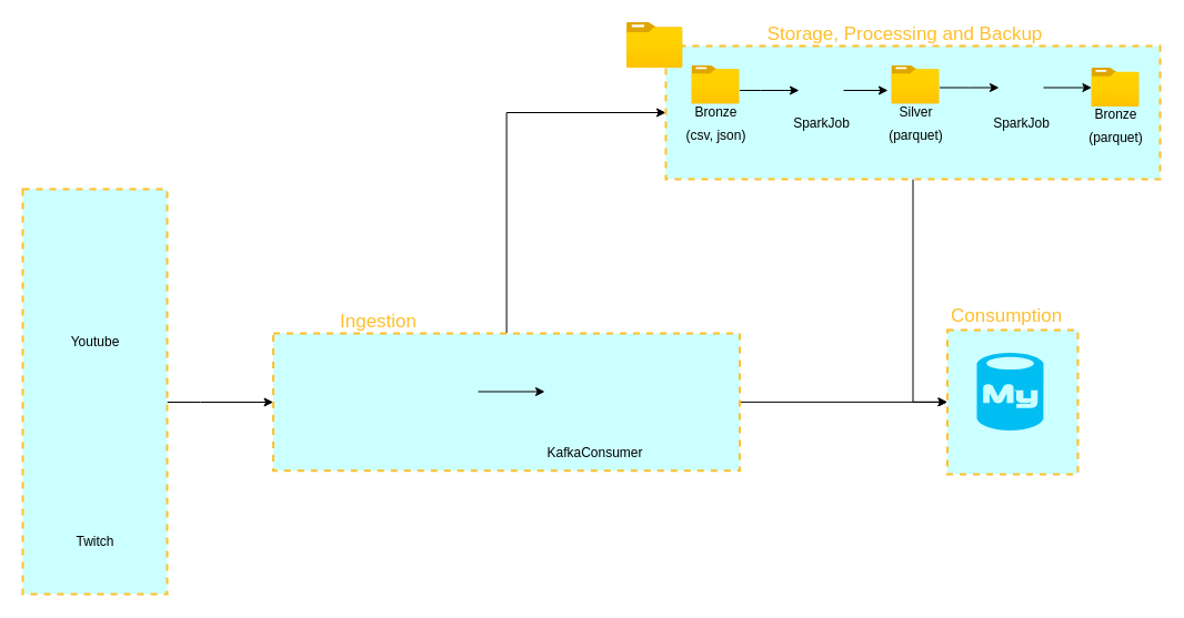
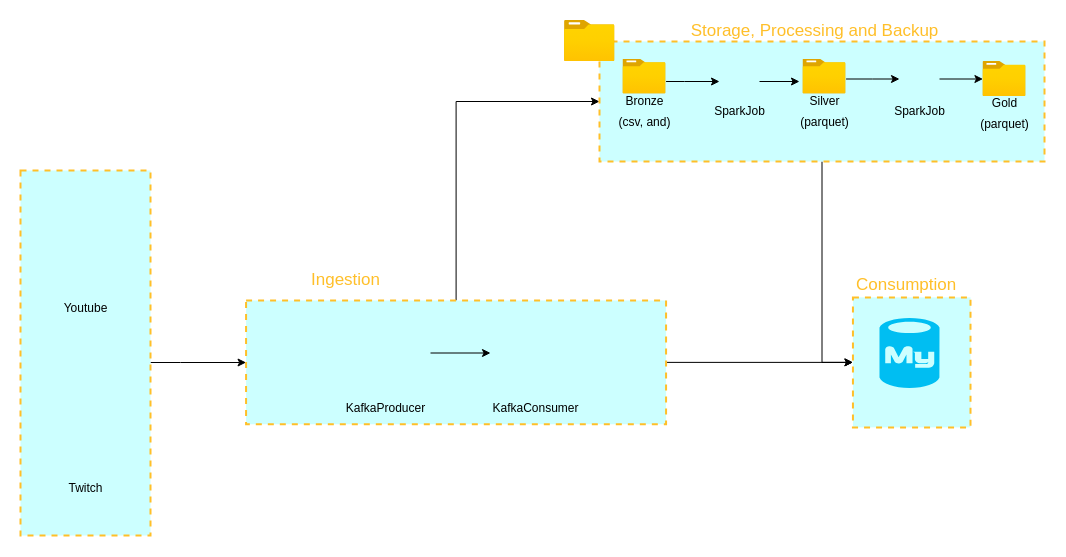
  <mxCell id="0" />
  <mxCell id="1" parent="0" />
  <mxCell id="2" value="" style="fillColor=#CCFFFF;strokeColor=#FFBF29;dashed=1;verticalAlign=top;fontStyle=0;strokeWidth=2;" parent="1" vertex="1"><mxGeometry x="852.44" y="296.88" width="117.56" height="130" as="geometry" /></mxCell>
  <mxCell id="3" style="edgeStyle=orthogonalEdgeStyle;rounded=0;orthogonalLoop=1;jettySize=auto;html=1;entryX=0;entryY=0.5;entryDx=0;entryDy=0;fontSize=12;fontColor=#000000;" parent="1" source="5" target="19" edge="1"><mxGeometry relative="1" as="geometry" /></mxCell>
  <mxCell id="4" style="edgeStyle=orthogonalEdgeStyle;rounded=0;orthogonalLoop=1;jettySize=auto;html=1;entryX=0;entryY=0.5;entryDx=0;entryDy=0;fontSize=12;fontColor=#000000;" parent="1" source="5" target="2" edge="1"><mxGeometry relative="1" as="geometry" /></mxCell>
  <mxCell id="5" value="" style="fillColor=#CCFFFF;strokeColor=#FFBF29;dashed=1;verticalAlign=top;fontStyle=0;strokeWidth=2;" parent="1" vertex="1"><mxGeometry x="245.57" y="300" width="420" height="123.75" as="geometry" /></mxCell>
  <mxCell id="6" style="edgeStyle=orthogonalEdgeStyle;rounded=0;orthogonalLoop=1;jettySize=auto;html=1;fontSize=12;fontColor=#000000;" parent="1" source="7" target="5" edge="1"><mxGeometry relative="1" as="geometry"><Array as="points"><mxPoint x="180" y="362" /><mxPoint x="180" y="362" /></Array></mxGeometry></mxCell>
  <mxCell id="7" value="" style="fillColor=#CCFFFF;strokeColor=#FFBF29;dashed=1;verticalAlign=top;fontStyle=0;strokeWidth=2;" parent="1" vertex="1"><mxGeometry x="20" y="170" width="130" height="365" as="geometry" /></mxCell>
  <mxCell id="8" value="" style="verticalLabelPosition=bottom;html=1;verticalAlign=top;align=center;strokeColor=none;fillColor=#00BEF2;shape=mxgraph.azure.mysql_database;" parent="1" vertex="1"><mxGeometry x="879" y="317.5" width="60" height="70" as="geometry" /></mxCell>
  <mxCell id="9" style="edgeStyle=orthogonalEdgeStyle;rounded=0;orthogonalLoop=1;jettySize=auto;html=1;fontSize=12;fontColor=#000000;" parent="1" source="10" target="16" edge="1"><mxGeometry relative="1" as="geometry" /></mxCell>
  <mxCell id="10" value="" style="shape=image;verticalLabelPosition=bottom;labelBackgroundColor=default;verticalAlign=top;aspect=fixed;imageAspect=0;image=https://cdn.icon-icons.com/icons2/2248/PNG/512/apache_kafka_icon_138937.png;" parent="1" vertex="1"><mxGeometry x="340" y="307.5" width="90" height="90" as="geometry" /></mxCell>
+ <mxCell id="11" value="KafkaProducer" style="text;html=1;align=center;verticalAlign=middle;resizable=0;points=[];autosize=1;strokeColor=none;fillColor=none;" parent="1" vertex="1"><mxGeometry x="340" y="397.5" width="90" height="20" as="geometry" /></mxCell>
  <mxCell id="12" value="" style="shape=image;verticalLabelPosition=bottom;labelBackgroundColor=default;verticalAlign=top;aspect=fixed;imageAspect=0;image=https://rotony.com.br/wp-content/uploads/2021/09/free-youtube-logo-icon-2431-thumb.png;" parent="1" vertex="1"><mxGeometry x="45" y="227.5" width="80" height="80" as="geometry" /></mxCell>
  <mxCell id="13" value="Youtube" style="text;html=1;align=center;verticalAlign=middle;resizable=0;points=[];autosize=1;strokeColor=none;fillColor=none;" parent="1" vertex="1"><mxGeometry x="55" y="297.5" width="60" height="20" as="geometry" /></mxCell>
  <mxCell id="14" value="" style="shape=image;verticalLabelPosition=bottom;labelBackgroundColor=default;verticalAlign=top;aspect=fixed;imageAspect=0;image=https://cdn-icons-png.flaticon.com/512/5968/5968819.png;" parent="1" vertex="1"><mxGeometry x="55" y="357.5" width="70" height="70" as="geometry" /></mxCell>
  <mxCell id="15" value="Twitch" style="text;html=1;align=center;verticalAlign=middle;resizable=0;points=[];autosize=1;strokeColor=none;fillColor=none;" parent="1" vertex="1"><mxGeometry x="60" y="477.5" width="50" height="20" as="geometry" /></mxCell>
  <mxCell id="16" value="" style="shape=image;verticalLabelPosition=bottom;labelBackgroundColor=default;verticalAlign=top;aspect=fixed;imageAspect=0;image=https://cdn.icon-icons.com/icons2/2248/PNG/512/apache_kafka_icon_138937.png;" parent="1" vertex="1"><mxGeometry x="490" y="307.5" width="90" height="90" as="geometry" /></mxCell>
  <mxCell id="17" value="KafkaConsumer" style="text;html=1;align=center;verticalAlign=middle;resizable=0;points=[];autosize=1;strokeColor=none;fillColor=none;" parent="1" vertex="1"><mxGeometry x="485" y="397.5" width="100" height="20" as="geometry" /></mxCell>
  <mxCell id="18" style="edgeStyle=orthogonalEdgeStyle;rounded=0;orthogonalLoop=1;jettySize=auto;html=1;entryX=0;entryY=0.5;entryDx=0;entryDy=0;fontSize=12;fontColor=#000000;" parent="1" source="19" target="2" edge="1"><mxGeometry relative="1" as="geometry" /></mxCell>
  <mxCell id="19" value="" style="fillColor=#CCFFFF;strokeColor=#FFBF29;dashed=1;verticalAlign=top;fontStyle=0;strokeWidth=2;" parent="1" vertex="1"><mxGeometry x="599" y="41" width="445" height="120" as="geometry" /></mxCell>
  <mxCell id="20" value="" style="aspect=fixed;html=1;points=[];align=center;image;fontSize=12;image=img/lib/azure2/general/Folder_Blank.svg;" parent="1" vertex="1"><mxGeometry x="564" y="20" width="50.52" height="41" as="geometry" /></mxCell>
  <mxCell id="21" style="edgeStyle=orthogonalEdgeStyle;rounded=0;orthogonalLoop=1;jettySize=auto;html=1;entryX=-0.08;entryY=0.643;entryDx=0;entryDy=0;entryPerimeter=0;fontSize=12;fontColor=#000000;" parent="1" source="22" target="28" edge="1"><mxGeometry relative="1" as="geometry" /></mxCell>
  <mxCell id="22" value="" style="shape=image;verticalLabelPosition=bottom;labelBackgroundColor=default;verticalAlign=top;aspect=fixed;imageAspect=0;image=https://cdn.icon-icons.com/icons2/2699/PNG/512/apache_spark_logo_icon_170560.png;" parent="1" vertex="1"><mxGeometry x="719" y="61" width="40" height="40" as="geometry" /></mxCell>
  <mxCell id="23" value="&lt;font style=&quot;font-size: 17px;&quot;&gt;Storage, Processing and Backup&lt;/font&gt;" style="text;html=1;align=center;verticalAlign=middle;resizable=0;points=[];autosize=1;strokeColor=none;fillColor=none;fontColor=#FFBF29;" parent="1" vertex="1"><mxGeometry x="684" y="21" width="260" height="20" as="geometry" /></mxCell>
  <mxCell id="24" style="edgeStyle=orthogonalEdgeStyle;rounded=0;orthogonalLoop=1;jettySize=auto;html=1;entryX=0;entryY=0.5;entryDx=0;entryDy=0;fontSize=12;fontColor=#000000;" parent="1" source="25" target="22" edge="1"><mxGeometry relative="1" as="geometry"><Array as="points"><mxPoint x="684" y="81" /><mxPoint x="684" y="81" /></Array></mxGeometry></mxCell>
  <mxCell id="25" value="" style="aspect=fixed;html=1;points=[];align=center;image;fontSize=12;image=img/lib/azure2/general/Folder_Blank.svg;" parent="1" vertex="1"><mxGeometry x="622.44" y="58.5" width="43.13" height="35" as="geometry" /></mxCell>
- <mxCell id="26" value="&lt;font color=&quot;#000000&quot; style=&quot;font-size: 12px;&quot;&gt;Bronze&lt;br&gt;(csv, json)&lt;br&gt;&lt;/font&gt;" style="text;html=1;align=center;verticalAlign=middle;resizable=0;points=[];autosize=1;strokeColor=none;fillColor=none;fontSize=17;fontColor=#FFBF29;" parent="1" vertex="1"><mxGeometry x="609" y="84.5" width="70" height="50" as="geometry" /></mxCell>
+ <mxCell id="26" value="&lt;font color=&quot;#000000&quot; style=&quot;font-size: 12px;&quot;&gt;Bronze&lt;br&gt;(csv, and)&lt;br&gt;&lt;/font&gt;" style="text;html=1;align=center;verticalAlign=middle;resizable=0;points=[];autosize=1;strokeColor=none;fillColor=none;fontSize=17;fontColor=#FFBF29;" parent="1" vertex="1"><mxGeometry x="609" y="84.5" width="70" height="50" as="geometry" /></mxCell>
  <mxCell id="27" style="edgeStyle=orthogonalEdgeStyle;rounded=0;orthogonalLoop=1;jettySize=auto;html=1;entryX=0;entryY=0.5;entryDx=0;entryDy=0;fontSize=12;fontColor=#000000;" parent="1" source="28" target="34" edge="1"><mxGeometry relative="1" as="geometry"><Array as="points"><mxPoint x="872" y="79" /></Array></mxGeometry></mxCell>
  <mxCell id="28" value="" style="aspect=fixed;html=1;points=[];align=center;image;fontSize=12;image=img/lib/azure2/general/Folder_Blank.svg;" parent="1" vertex="1"><mxGeometry x="802.44" y="58.5" width="43.13" height="35" as="geometry" /></mxCell>
  <mxCell id="29" value="&lt;font color=&quot;#000000&quot; style=&quot;font-size: 12px;&quot;&gt;Silver&lt;br&gt;(parquet)&lt;br&gt;&lt;/font&gt;" style="text;html=1;align=center;verticalAlign=middle;resizable=0;points=[];autosize=1;strokeColor=none;fillColor=none;fontSize=17;fontColor=#FFBF29;" parent="1" vertex="1"><mxGeometry x="794" y="84.5" width="60" height="50" as="geometry" /></mxCell>
  <mxCell id="30" value="" style="aspect=fixed;html=1;points=[];align=center;image;fontSize=12;image=img/lib/azure2/general/Folder_Blank.svg;" parent="1" vertex="1"><mxGeometry x="982.44" y="61" width="43.13" height="35" as="geometry" /></mxCell>
- <mxCell id="31" value="&lt;font color=&quot;#000000&quot; style=&quot;font-size: 12px;&quot;&gt;Bronze&lt;br&gt;(parquet)&lt;br&gt;&lt;/font&gt;" style="text;html=1;align=center;verticalAlign=middle;resizable=0;points=[];autosize=1;strokeColor=none;fillColor=none;fontSize=17;fontColor=#FFBF29;" parent="1" vertex="1"><mxGeometry x="974" y="87" width="60" height="50" as="geometry" /></mxCell>
+ <mxCell id="31" value="&lt;font color=&quot;#000000&quot; style=&quot;font-size: 12px;&quot;&gt;Gold&lt;br&gt;(parquet)&lt;br&gt;&lt;/font&gt;" style="text;html=1;align=center;verticalAlign=middle;resizable=0;points=[];autosize=1;strokeColor=none;fillColor=none;fontSize=17;fontColor=#FFBF29;" parent="1" vertex="1"><mxGeometry x="974" y="87" width="60" height="50" as="geometry" /></mxCell>
  <mxCell id="32" value="SparkJob" style="text;html=1;align=center;verticalAlign=middle;resizable=0;points=[];autosize=1;strokeColor=none;fillColor=none;fontSize=12;fontColor=#000000;" parent="1" vertex="1"><mxGeometry x="704" y="101" width="70" height="20" as="geometry" /></mxCell>
  <mxCell id="33" style="edgeStyle=orthogonalEdgeStyle;rounded=0;orthogonalLoop=1;jettySize=auto;html=1;fontSize=12;fontColor=#000000;" parent="1" source="34" target="30" edge="1"><mxGeometry relative="1" as="geometry" /></mxCell>
  <mxCell id="34" value="" style="shape=image;verticalLabelPosition=bottom;labelBackgroundColor=default;verticalAlign=top;aspect=fixed;imageAspect=0;image=https://cdn.icon-icons.com/icons2/2699/PNG/512/apache_spark_logo_icon_170560.png;" parent="1" vertex="1"><mxGeometry x="899" y="58.5" width="40" height="40" as="geometry" /></mxCell>
  <mxCell id="35" value="SparkJob" style="text;html=1;align=center;verticalAlign=middle;resizable=0;points=[];autosize=1;strokeColor=none;fillColor=none;fontSize=12;fontColor=#000000;" parent="1" vertex="1"><mxGeometry x="884" y="101" width="70" height="20" as="geometry" /></mxCell>
- <mxCell id="36" value="&lt;font style=&quot;font-size: 17px;&quot;&gt;Ingestion&lt;/font&gt;" style="text;html=1;align=center;verticalAlign=middle;resizable=0;points=[];autosize=1;strokeColor=none;fillColor=none;fontColor=#FFBF29;" parent="1" vertex="1"><mxGeometry x="300" y="280" width="80" height="20" as="geometry" /></mxCell>
+ <mxCell id="36" value="&lt;font style=&quot;font-size: 17px;&quot;&gt;Ingestion&lt;/font&gt;" style="text;html=1;align=center;verticalAlign=middle;resizable=0;points=[];autosize=1;strokeColor=none;fillColor=none;fontColor=#FFBF29;" parent="1" vertex="1"><mxGeometry x="305" y="270" width="80" height="20" as="geometry" /></mxCell>
  <mxCell id="37" value="&lt;div style=&quot;text-align: center;&quot;&gt;&lt;span style=&quot;background-color: initial; font-size: 17px;&quot;&gt;&lt;font color=&quot;#ffbf29&quot;&gt;Consumption&lt;/font&gt;&lt;/span&gt;&lt;/div&gt;" style="text;whiteSpace=wrap;html=1;fontSize=12;fontColor=#000000;" parent="1" vertex="1"><mxGeometry x="854" y="267.5" width="130" height="30" as="geometry" /></mxCell>
